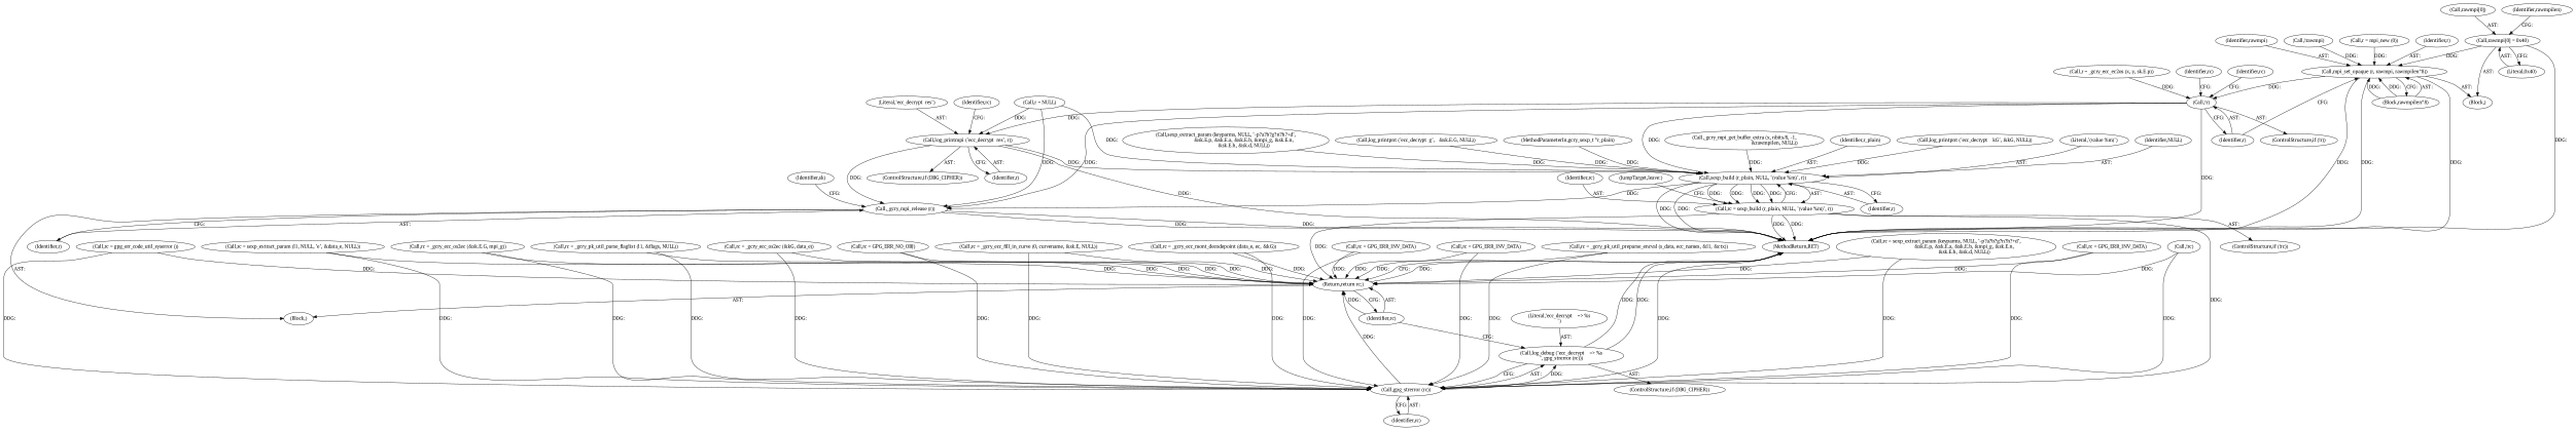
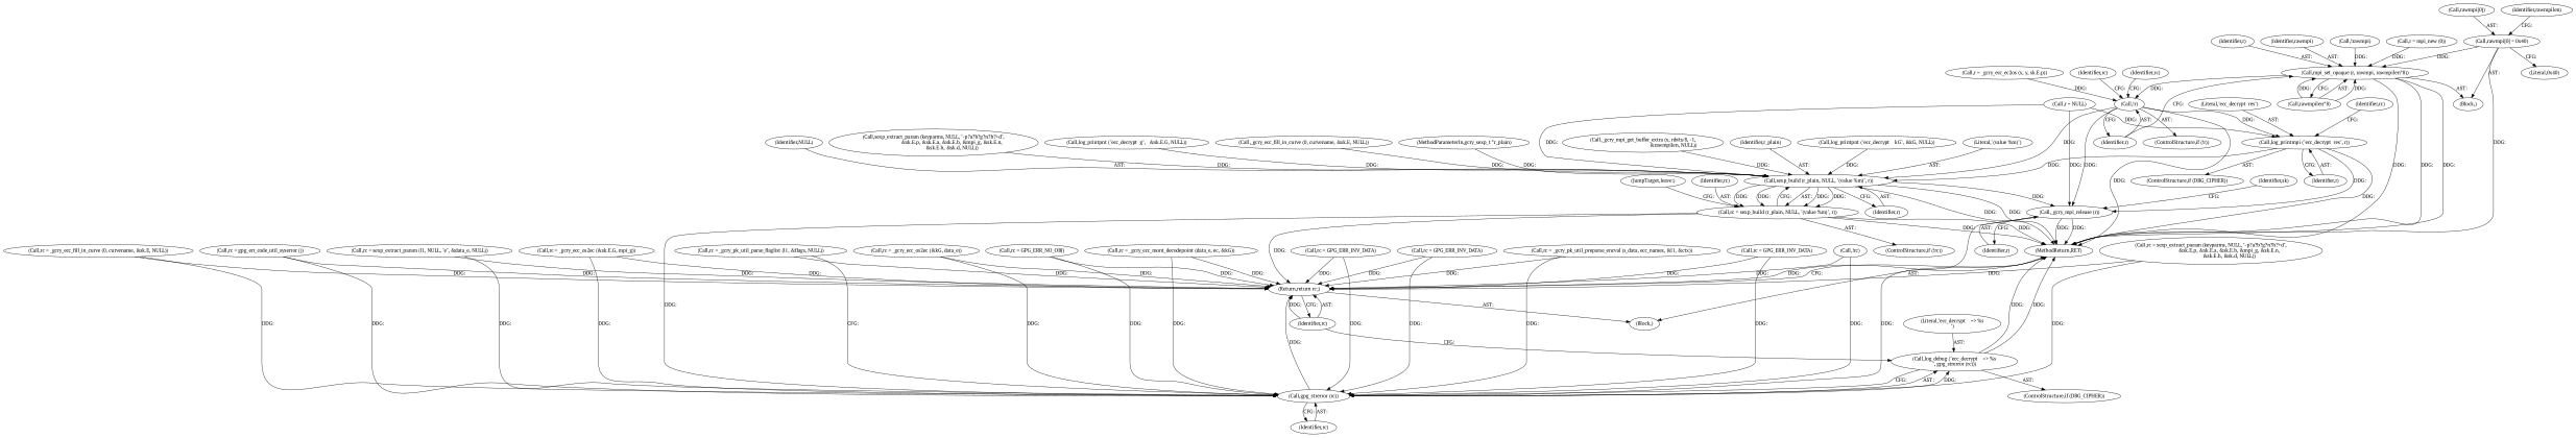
  digraph {
    fontname="PT Serif"
    node [fontname="PT Serif"]
    edge [fontname="PT Serif"]
    n1 [label="(Call,rawmpi[0] = 0x40)"]
    n2 [label="(Call,mpi_set_opaque (r, rawmpi, rawmpilen*8))"]
    n3 [label="(MethodReturn,RET)"]
    n4 [label="(Block,)"]
    n5 [label="(Literal,0x40)"]
    n6 [label="(Call,!r)"]
-   n7 [label="(Block,rawmpilen*8)"]
+   n7 [label="(Call,rawmpilen*8)"]
    n8 [label="(Return,return rc;)"]
    n9 [label="(Call,log_printmpi (\"ecc_decrypt  res\", r))"]
    n10 [label="(Call,sexp_build (r_plain, NULL, \"(value %m)\", r))"]
    n11 [label="(Call,_gcry_mpi_release (r))"]
    n12 [label="(Identifier,r)"]
    n13 [label="(ControlStructure,if (!r))"]
    n14 [label="(ControlStructure,if (DBG_CIPHER))"]
    n15 [label="(Identifier,r)"]
    n16 [label="(Call,rc = sexp_build (r_plain, NULL, \"(value %m)\", r))"]
    n17 [label="(Identifier,r)"]
    n18 [label="(Block,)"]
    n19 [label="(Identifier,r)"]
    n20 [label="(Call,gpg_strerror (rc))"]
    n21 [label="(ControlStructure,if (!rc))"]
    n22 [label="(Call,log_debug (\"ecc_decrypt    => %s\n\", gpg_strerror (rc)))"]
    n23 [label="(Identifier,rc)"]
    n24 [label="(Identifier,rc)"]
    n25 [label="(ControlStructure,if (DBG_CIPHER))"]
    n26 [label="(Literal,\"ecc_decrypt  res\")"]
    n27 [label="(Call,rc = sexp_extract_param (keyparms, NULL, \"-p?a?b?g?n?h?+d\",\n                           &sk.E.p, &sk.E.a, &sk.E.b, &mpi_g, &sk.E.n,\n                           &sk.E.h, &sk.d, NULL))"]
    n28 [label="(Identifier,rawmpi)"]
    n29 [label="(Call,!rawmpi)"]
    n30 [label="(Call,_gcry_mpi_get_buffer_extra (x, nbits/8, -1,\n                                             &rawmpilen, NULL))"]
    n31 [label="(Call,r = NULL)"]
    n32 [label="(Identifier,rc)"]
    n33 [label="(Identifier,r_plain)"]
    n34 [label="(Call,rc = _gcry_ecc_fill_in_curve (0, curvename, &sk.E, NULL))"]
    n35 [label="(Call,r = mpi_new (0))"]
    n36 [label="(JumpTarget,leave:)"]
    n37 [label="(Call,rc = gpg_err_code_util_syserror ())"]
    n38 [label="(Call,rc = sexp_extract_param (l1, NULL, \"e\", &data_e, NULL))"]
    n39 [label="(Call,rc = _gcry_ecc_os2ec (&sk.E.G, mpi_g))"]
    n40 [label="(Call,rc = _gcry_pk_util_parse_flaglist (l1, &flags, NULL))"]
    n41 [label="(Call,r = _gcry_ecc_ec2os (x, y, sk.E.p))"]
    n42 [label="(Call,log_printpnt (\"ecc_decrypt    kG\", &kG, NULL))"]
    n43 [label="(Call,rc = _gcry_ecc_os2ec (&kG, data_e))"]
    n44 [label="(Literal,\"(value %m)\")"]
    n45 [label="(Call,rawmpi[0])"]
    n46 [label="(Identifier,NULL)"]
    n47 [label="(Identifier,sk)"]
    n48 [label="(Identifier,rc)"]
    n49 [label="(Call,rc = GPG_ERR_NO_OBJ)"]
    n50 [label="(Call,sexp_extract_param (keyparms, NULL, \"-p?a?b?g?n?h?+d\",\n                           &sk.E.p, &sk.E.a, &sk.E.b, &mpi_g, &sk.E.n,\n                           &sk.E.h, &sk.d, NULL))"]
    n51 [label="(Call,log_printpnt (\"ecc_decrypt  g\",   &sk.E.G, NULL))"]
    n52 [label="(Identifier,rc)"]
    n53 [label="(Identifier,rc)"]
    n54 [label="(Identifier,r)"]
    n55 [label="(Identifier,rawmpilen)"]
+   n56 [label="(Call,_gcry_ecc_fill_in_curve (0, curvename, &sk.E, NULL))"]
    n57 [label="(Literal,\"ecc_decrypt    => %s\n\")"]
    n58 [label="(Call,rc = _gcry_ecc_mont_decodepoint (data_e, ec, &kG))"]
    n59 [label="(Call,rc = GPG_ERR_INV_DATA)"]
    n60 [label="(Call,rc = GPG_ERR_INV_DATA)"]
    n61 [label="(Call,rc = _gcry_pk_util_preparse_encval (s_data, ecc_names, &l1, &ctx))"]
    n62 [label="(Call,rc = GPG_ERR_INV_DATA)"]
    n63 [label="(Call,!rc)"]
    n64 [label="(MethodParameterIn,gcry_sexp_t *r_plain)"]
    n1 -> n2 [label="DDG: "]
    n1 -> n3 [label="DDG: "]
    n1 -> n4 [label="AST: "]
    n1 -> n5 [label="CFG: "]
    n2 -> n3 [label="DDG: "]
    n2 -> n3 [label="DDG: "]
    n2 -> n3 [label="DDG: "]
    n2 -> n4 [label="AST: "]
    n2 -> n6 [label="DDG: "]
    n2 -> n7 [label="CFG: "]
    n3 -> n8 [label="CFG: "]
-   n5 -> n1 [label="AST: "]
    n6 -> n3 [label="DDG: "]
    n6 -> n9 [label="DDG: "]
    n6 -> n10 [label="DDG: "]
    n6 -> n11 [label="DDG: "]
    n6 -> n12 [label="CFG: "]
    n6 -> n13 [label="AST: "]
    n7 -> n2 [label="AST: "]
    n7 -> n2 [label="DDG: "]
    n7 -> n2 [label="DDG: "]
    n8 -> n3 [label="DDG: "]
    n8 -> n18 [label="AST: "]
    n8 -> n24 [label="CFG: "]
    n9 -> n3 [label="DDG: "]
    n9 -> n10 [label="DDG: "]
    n9 -> n11 [label="DDG: "]
    n9 -> n14 [label="AST: "]
    n9 -> n15 [label="CFG: "]
    n10 -> n3 [label="DDG: "]
    n10 -> n3 [label="DDG: "]
    n10 -> n11 [label="DDG: "]
    n10 -> n16 [label="AST: "]
    n10 -> n16 [label="DDG: "]
    n10 -> n16 [label="DDG: "]
    n10 -> n16 [label="DDG: "]
    n10 -> n16 [label="DDG: "]
    n10 -> n17 [label="CFG: "]
    n11 -> n3 [label="DDG: "]
    n11 -> n3 [label="DDG: "]
    n11 -> n18 [label="AST: "]
    n11 -> n19 [label="CFG: "]
    n12 -> n2 [label="CFG: "]
    n12 -> n6 [label="AST: "]
    n15 -> n9 [label="AST: "]
    n16 -> n3 [label="DDG: "]
    n16 -> n3 [label="DDG: "]
    n16 -> n8 [label="DDG: "]
    n16 -> n10 [label="CFG: "]
    n16 -> n20 [label="DDG: "]
    n16 -> n21 [label="AST: "]
    n17 -> n10 [label="AST: "]
    n19 -> n11 [label="AST: "]
    n20 -> n3 [label="DDG: "]
    n20 -> n8 [label="DDG: "]
    n20 -> n22 [label="AST: "]
    n20 -> n22 [label="DDG: "]
    n20 -> n23 [label="CFG: "]
    n22 -> n3 [label="DDG: "]
    n22 -> n3 [label="DDG: "]
    n22 -> n20 [label="CFG: "]
    n22 -> n25 [label="AST: "]
    n23 -> n20 [label="AST: "]
    n24 -> n8 [label="AST: "]
    n24 -> n8 [label="DDG: "]
    n24 -> n22 [label="CFG: "]
    n26 -> n9 [label="AST: "]
    n27 -> n8 [label="DDG: "]
    n27 -> n20 [label="DDG: "]
    n28 -> n2 [label="AST: "]
    n29 -> n2 [label="DDG: "]
    n30 -> n10 [label="DDG: "]
    n31 -> n9 [label="DDG: "]
    n31 -> n10 [label="DDG: "]
    n31 -> n11 [label="DDG: "]
    n32 -> n16 [label="AST: "]
    n33 -> n10 [label="AST: "]
    n34 -> n8 [label="DDG: "]
    n34 -> n20 [label="DDG: "]
    n35 -> n2 [label="DDG: "]
    n36 -> n16 [label="CFG: "]
    n37 -> n8 [label="DDG: "]
    n37 -> n20 [label="DDG: "]
    n38 -> n8 [label="DDG: "]
    n38 -> n20 [label="DDG: "]
    n39 -> n8 [label="DDG: "]
    n39 -> n20 [label="DDG: "]
    n40 -> n8 [label="DDG: "]
-   n40 -> n20 [label="DDG: "]
+   n40 -> n20 [label="CFG: "]
    n41 -> n6 [label="DDG: "]
    n42 -> n10 [label="DDG: "]
    n43 -> n8 [label="DDG: "]
    n43 -> n20 [label="DDG: "]
    n44 -> n10 [label="AST: "]
    n45 -> n1 [label="AST: "]
    n46 -> n10 [label="AST: "]
    n47 -> n11 [label="CFG: "]
    n48 -> n6 [label="CFG: "]
    n49 -> n8 [label="DDG: "]
    n49 -> n20 [label="DDG: "]
    n50 -> n10 [label="DDG: "]
    n51 -> n10 [label="DDG: "]
    n52 -> n6 [label="CFG: "]
    n53 -> n9 [label="CFG: "]
    n54 -> n2 [label="AST: "]
    n55 -> n1 [label="CFG: "]
+   n56 -> n10 [label="DDG: "]
    n57 -> n22 [label="AST: "]
    n58 -> n8 [label="DDG: "]
    n58 -> n20 [label="DDG: "]
    n59 -> n8 [label="DDG: "]
    n59 -> n20 [label="DDG: "]
    n60 -> n8 [label="DDG: "]
    n60 -> n20 [label="DDG: "]
    n61 -> n8 [label="DDG: "]
    n61 -> n20 [label="DDG: "]
    n62 -> n8 [label="DDG: "]
    n62 -> n20 [label="DDG: "]
    n63 -> n8 [label="DDG: "]
    n63 -> n20 [label="DDG: "]
    n64 -> n10 [label="DDG: "]
  }
